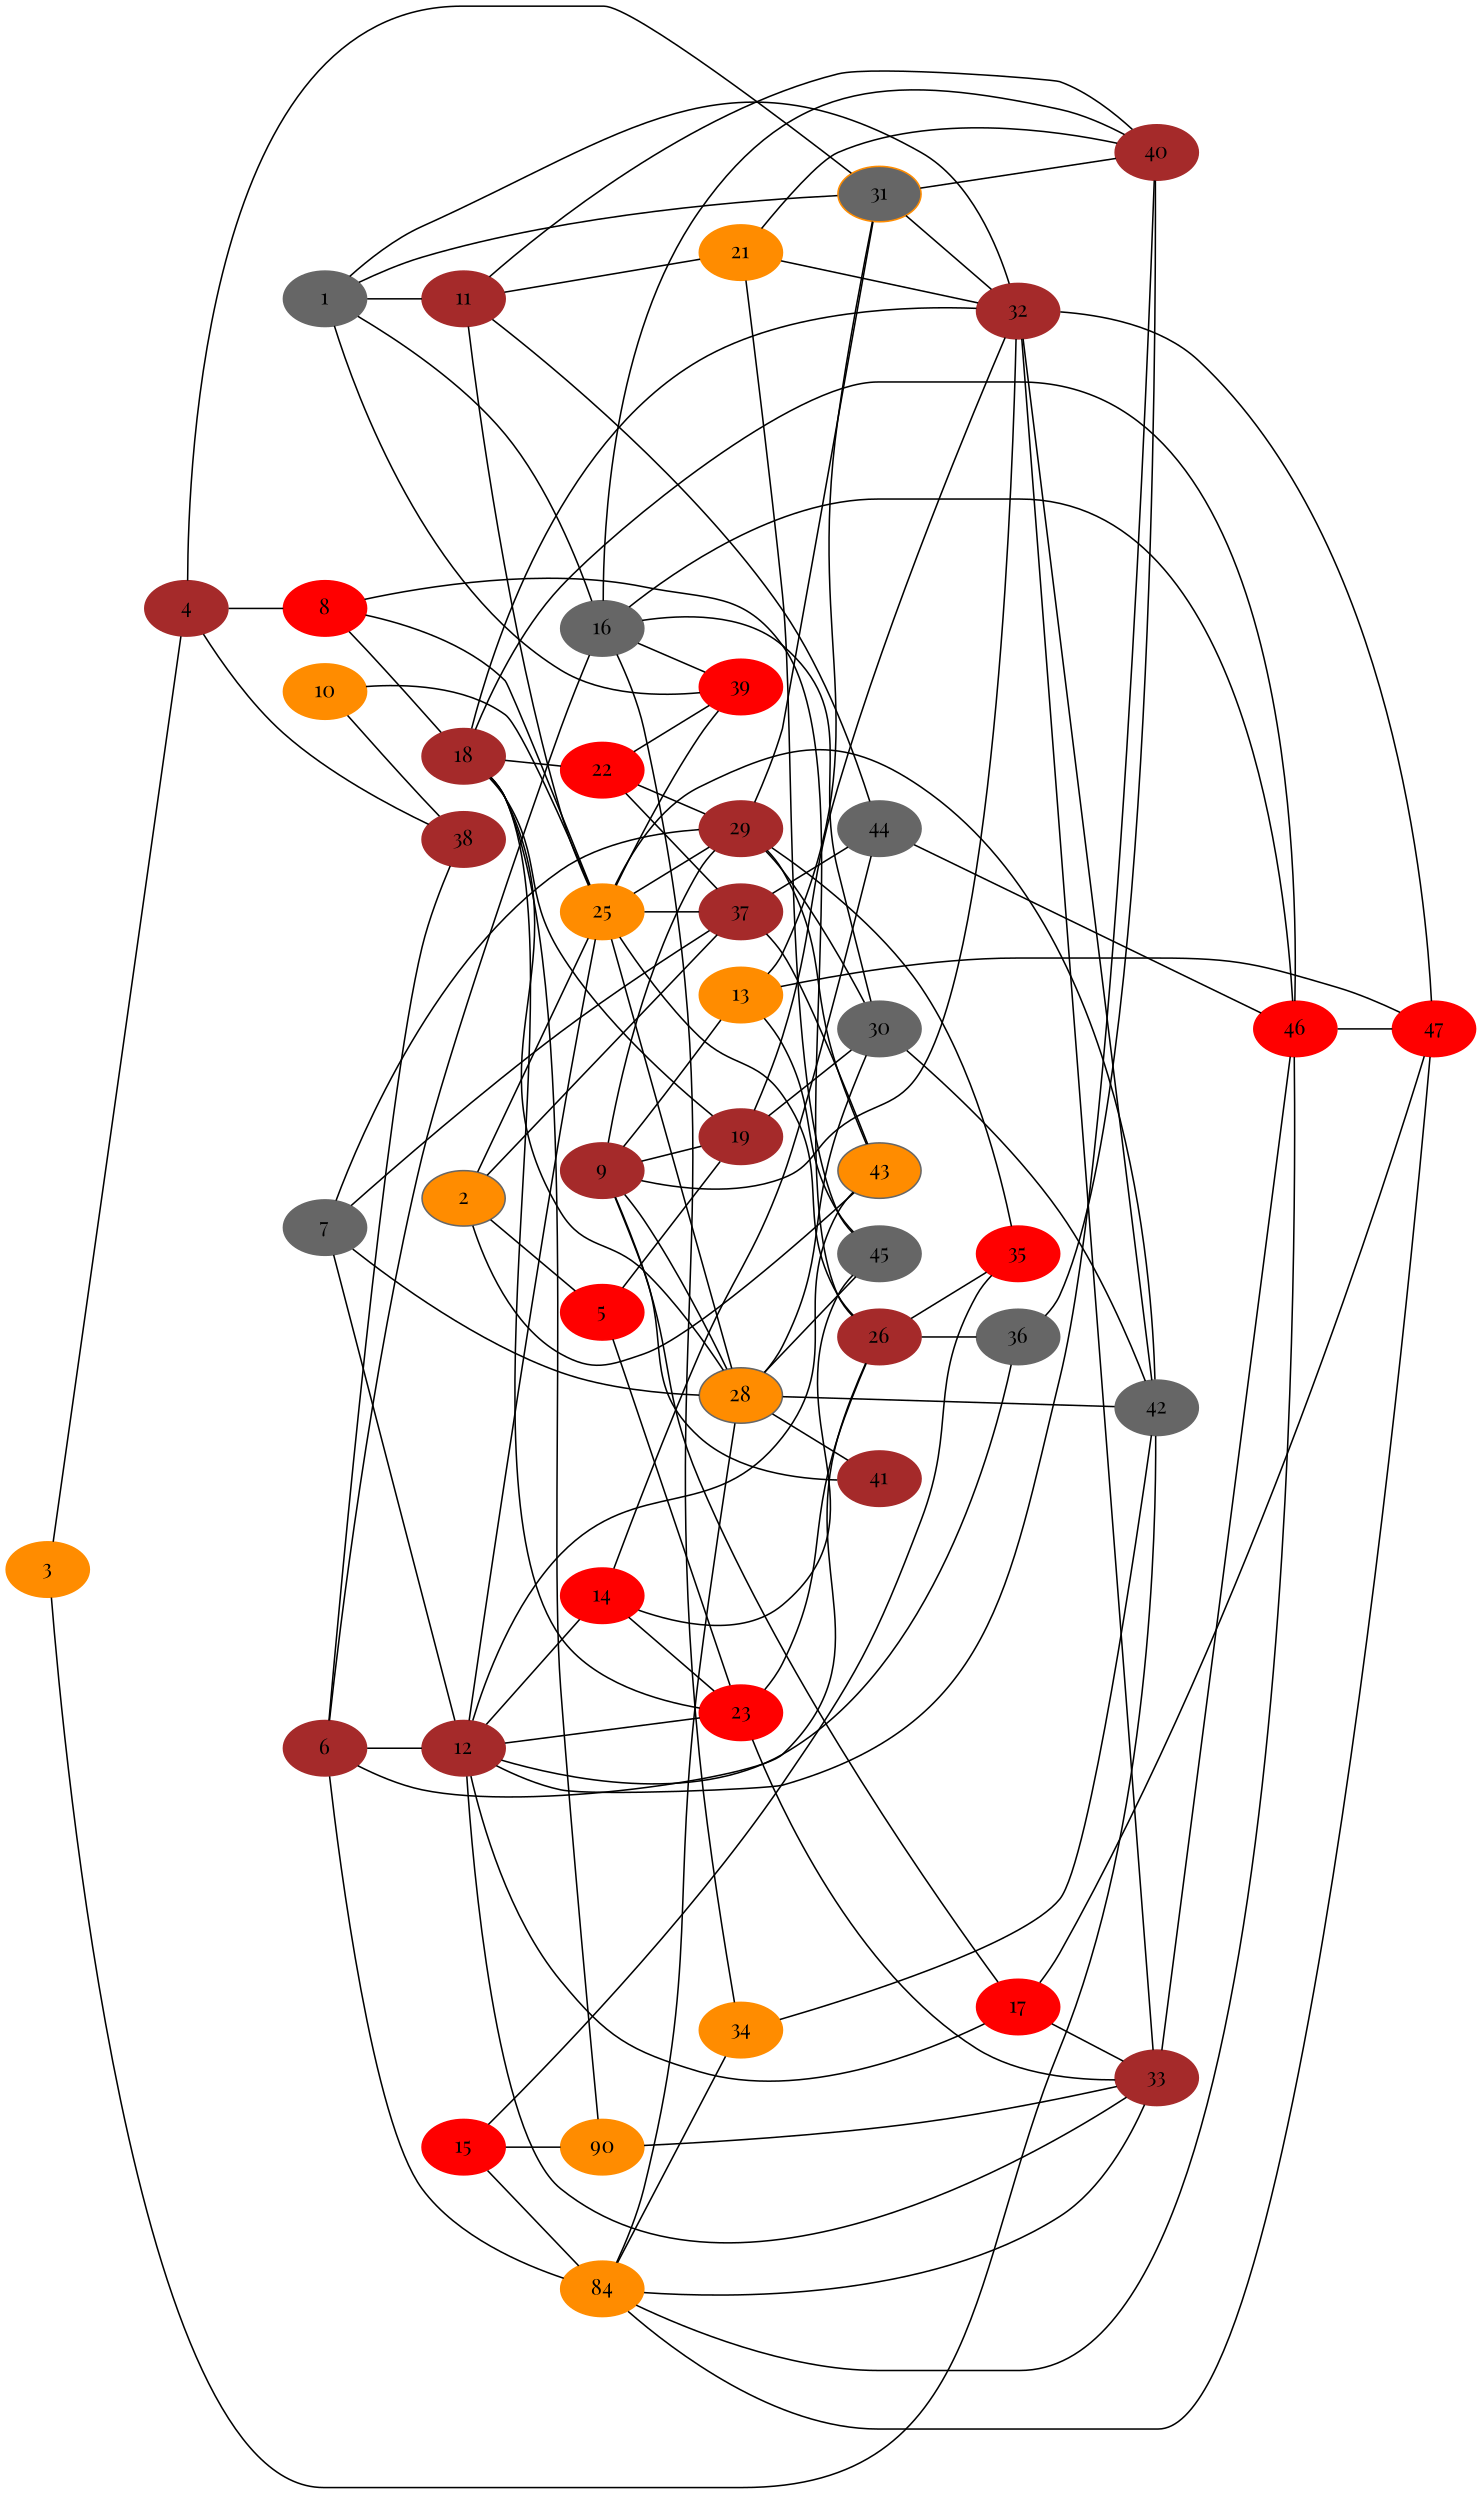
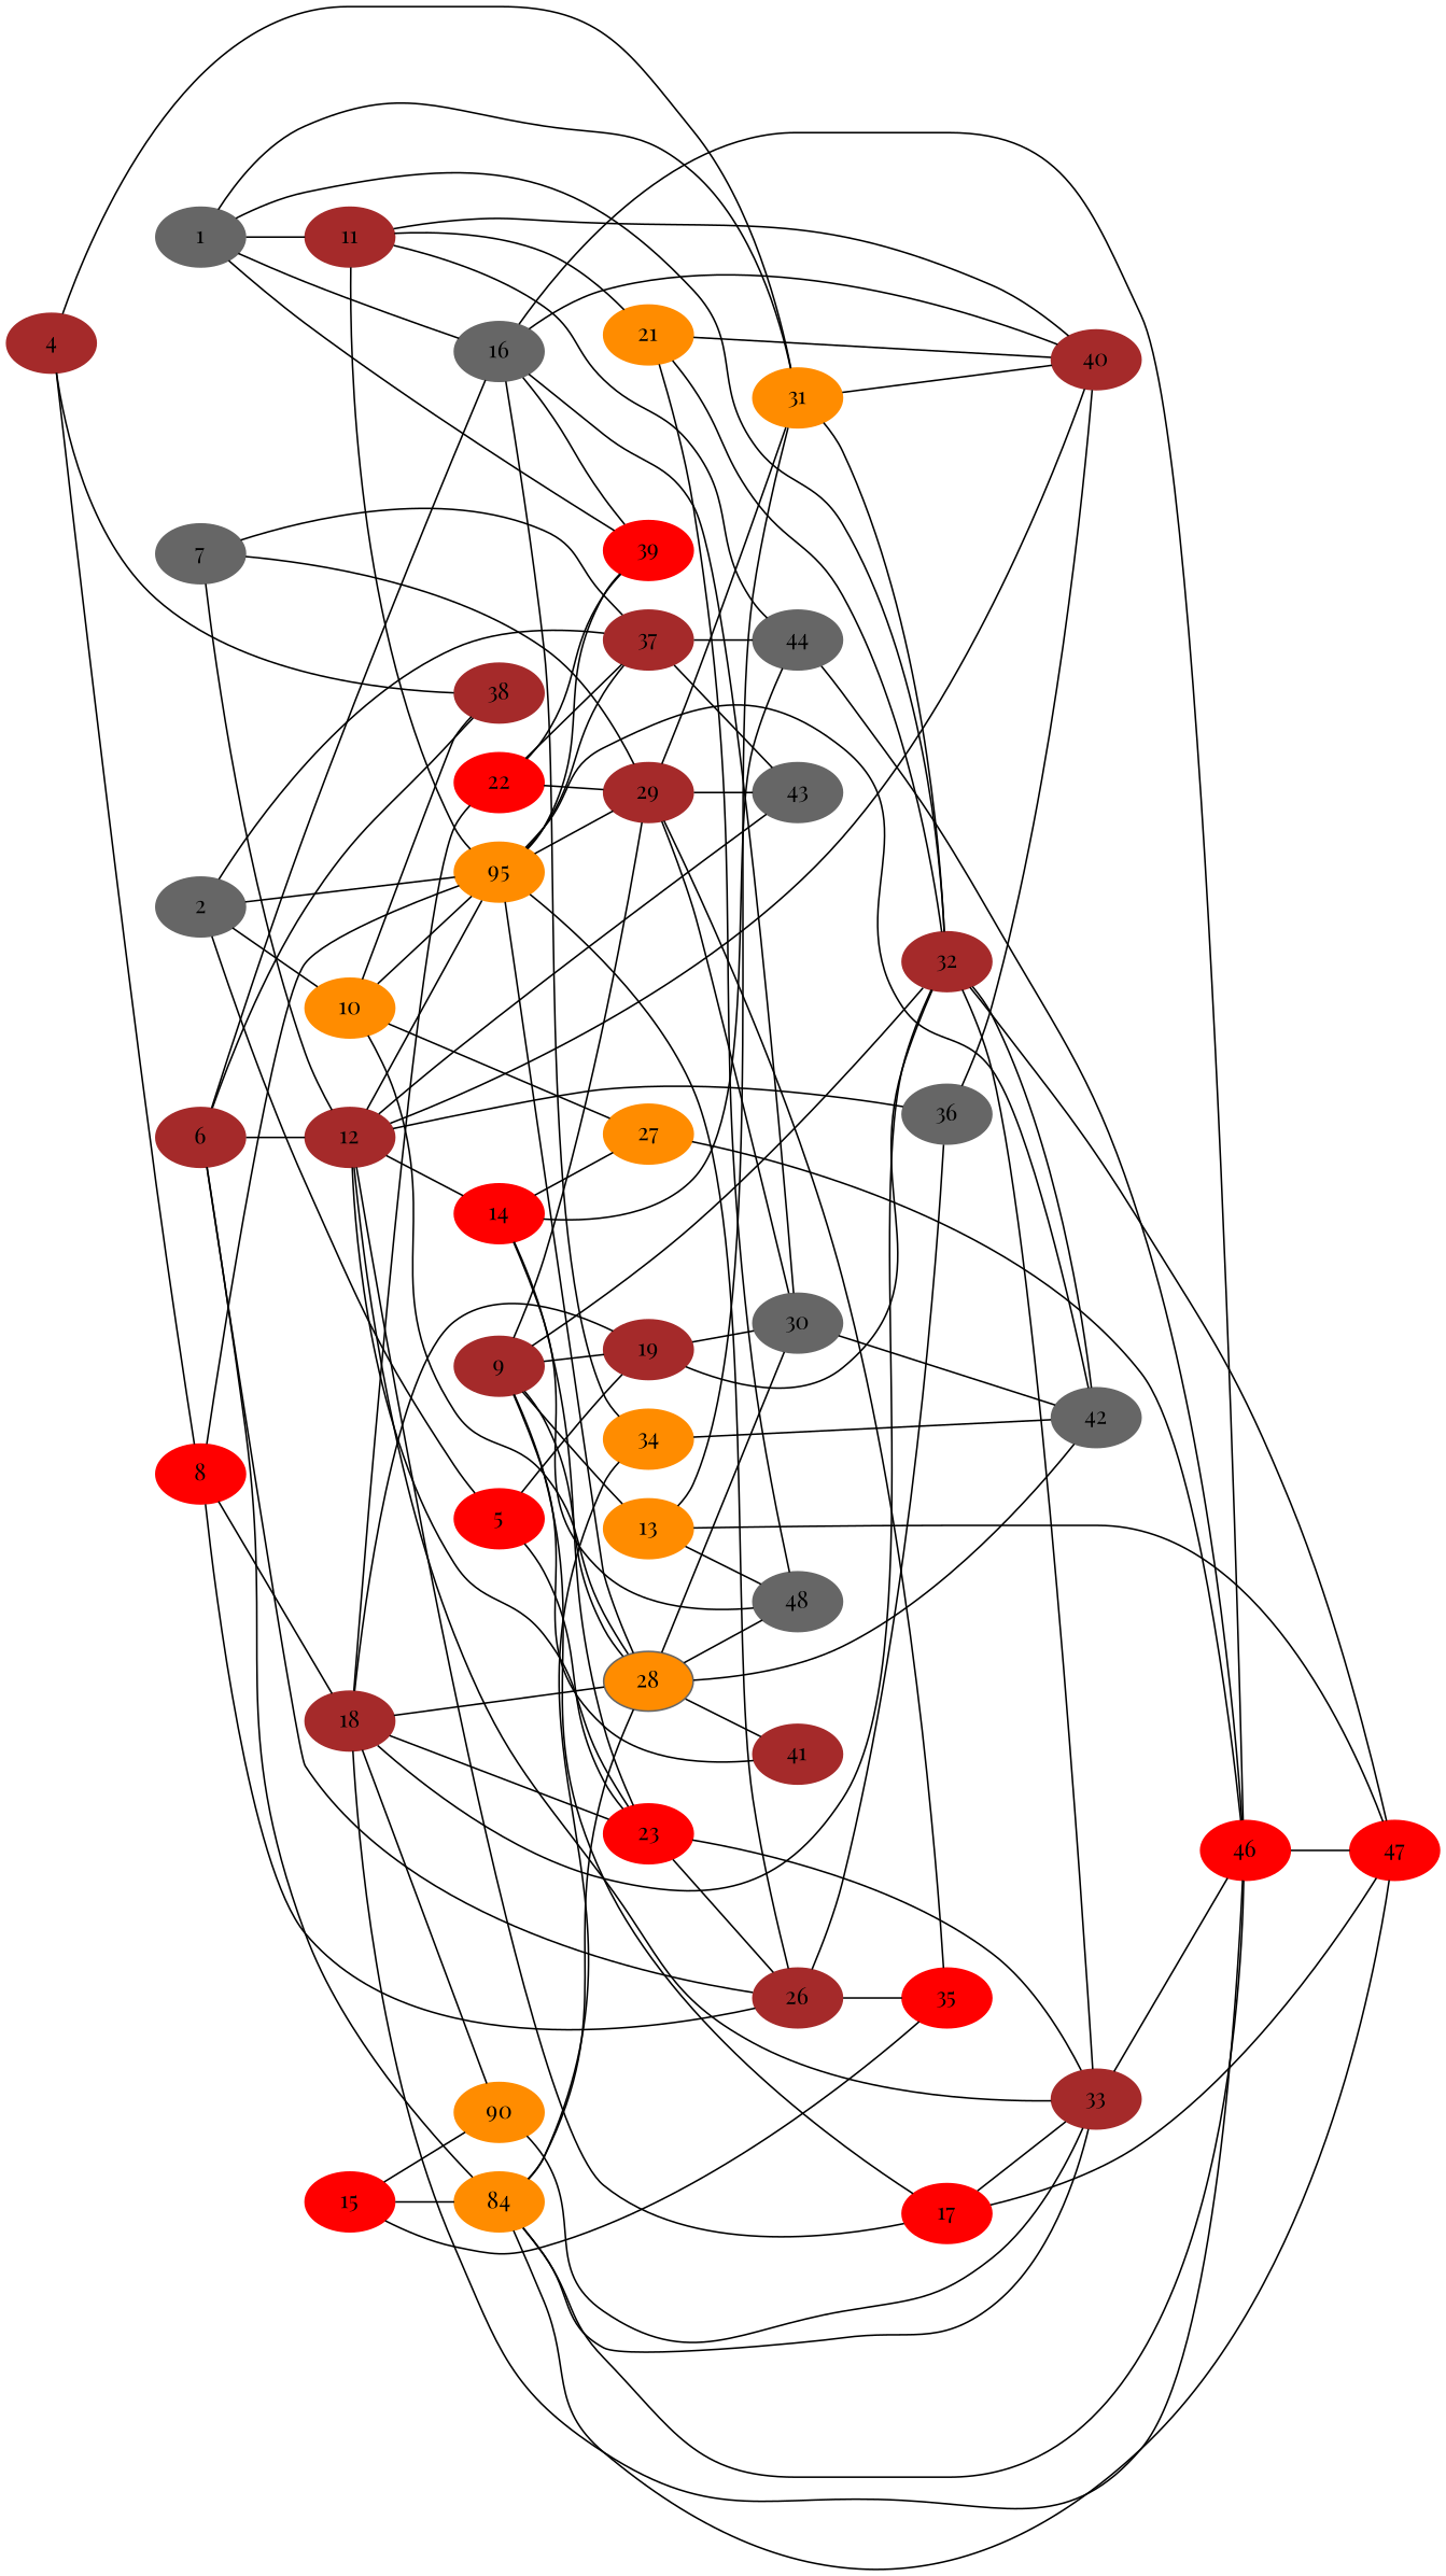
  graph {
    fontname="Playfair Display"
    rankdir=LR
    node [color=brown fontname="Playfair Display" style=filled]
    edge [fontname="Playfair Display" weight=1.0]
    1 [color=gray40]
    11
    16 [color=gray40]
-   31 [color=darkorange fillcolor=gray40]
+   31 [color=darkorange]
    32
    39 [color=red]
-   25 [color=darkorange]
+   25 [color=darkorange label=95]
    21 [color=darkorange]
    40
    44 [color=gray40]
    30 [color=gray40]
    34 [color=darkorange]
    46 [color=red]
    42 [color=gray40]
    33
    47 [color=red]
-   2 [color=gray40 fillcolor=darkorange]
+   2 [color=gray40]
    5 [color=red]
    10 [color=darkorange]
    37
    19
    23 [color=red]
    38
+   27 [color=darkorange]
    26
    28 [color=gray40 fillcolor=darkorange]
    29
-   43 [color=gray40 fillcolor=darkorange]
-   3 [color=darkorange]
+   43 [color=gray40]
    4
    8 [color=red]
    18
    6
    12
    n35 [color=darkorange label=84]
    36 [color=gray40]
    17 [color=red]
    14 [color=red]
    35 [color=red]
    7 [color=gray40]
    41
-   45 [color=gray40]
+   45 [color=gray40 label=48]
    n43 [color=darkorange label=90]
    22 [color=red]
    9
    13 [color=darkorange]
    15 [color=red]
    1 -- 11 [weight=2.0]
    1 -- 16
    1 -- 31
    1 -- 32
    1 -- 39
    11 -- 25
    11 -- 21 [weight=2.0]
    11 -- 40
    11 -- 44 [weight=2.0]
    16 -- 39
    16 -- 40
    16 -- 30 [weight=2.0]
    16 -- 34
    16 -- 46
    31 -- 32
    31 -- 40
    32 -- 42
    32 -- 33
    32 -- 47
    25 -- 39
    25 -- 42
    25 -- 37
    25 -- 26
    25 -- 28
    25 -- 29
    21 -- 32 [weight=2.0]
    21 -- 40
    21 -- 45
    44 -- 46
    30 -- 42
    34 -- 42
    46 -- 47
    33 -- 46
    2 -- 25
    2 -- 5
-   2 -- 43
+   2 -- 10
    2 -- 37
    5 -- 19
    5 -- 23
    10 -- 25 [weight=2.0]
    10 -- 38
+   10 -- 27
    37 -- 44
    37 -- 43
    19 -- 32
    19 -- 30
    23 -- 33
    23 -- 26
+   27 -- 46
    26 -- 36
    26 -- 35
    28 -- 30
    28 -- 42 [weight=2.0]
    28 -- 41 [weight=4.0]
    28 -- 45
    29 -- 31
    29 -- 30
    29 -- 43
    29 -- 35
-   3 -- 42
-   3 -- 4
    4 -- 31 [weight=2.0]
    4 -- 38
    4 -- 8
    8 -- 25
    8 -- 26
    8 -- 18
    18 -- 32
    18 -- 46
    18 -- 19
    18 -- 23
    18 -- 28 [weight=2.0]
    18 -- n43
    18 -- 22
    6 -- 16
    6 -- 38
    6 -- 26
    6 -- 12
    6 -- n35
    12 -- 25
    12 -- 40
    12 -- 33
    12 -- 23
    12 -- 43
    12 -- 36 [weight=2.0]
    12 -- 17
    12 -- 14
    n35 -- 34
    n35 -- 46
    n35 -- 33
    n35 -- 47
    n35 -- 28
    36 -- 40
    17 -- 33
    17 -- 47
    14 -- 44
    14 -- 23
+   14 -- 27
    14 -- 45
    7 -- 37
-   7 -- 28
+   10 -- 28
    7 -- 29
    7 -- 12
    n43 -- 33
    22 -- 39
    22 -- 37
    22 -- 29
    9 -- 32
    9 -- 19 [weight=2.0]
    9 -- 28 [weight=2.0]
    9 -- 29
    9 -- 17
    9 -- 41
    9 -- 13
    13 -- 31
    13 -- 47
    13 -- 45
    15 -- n35
    15 -- 35
    15 -- n43
  }
